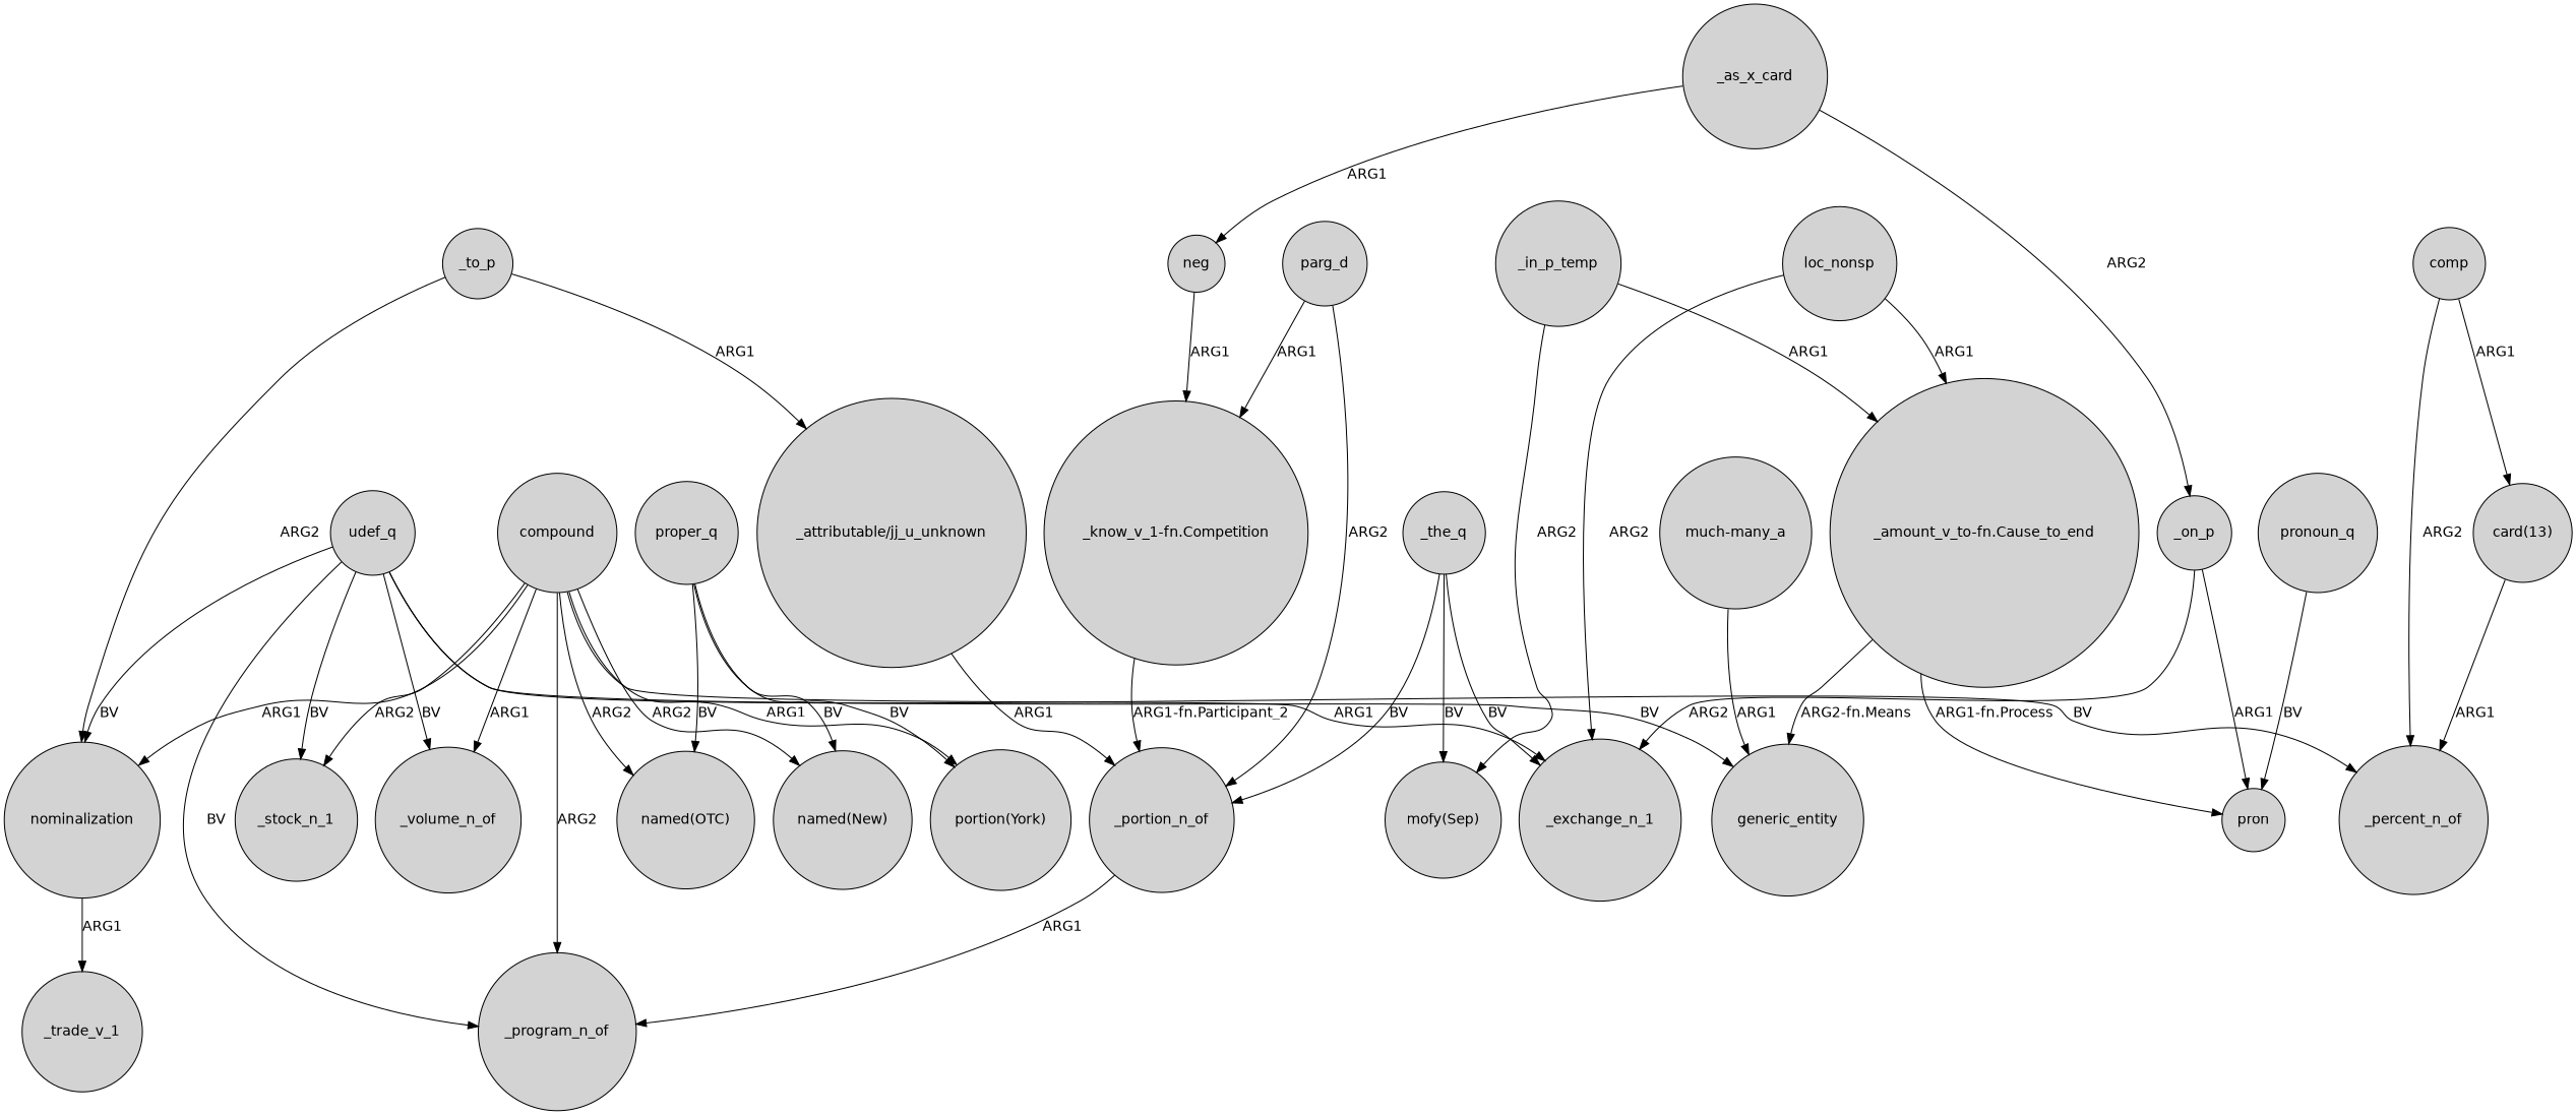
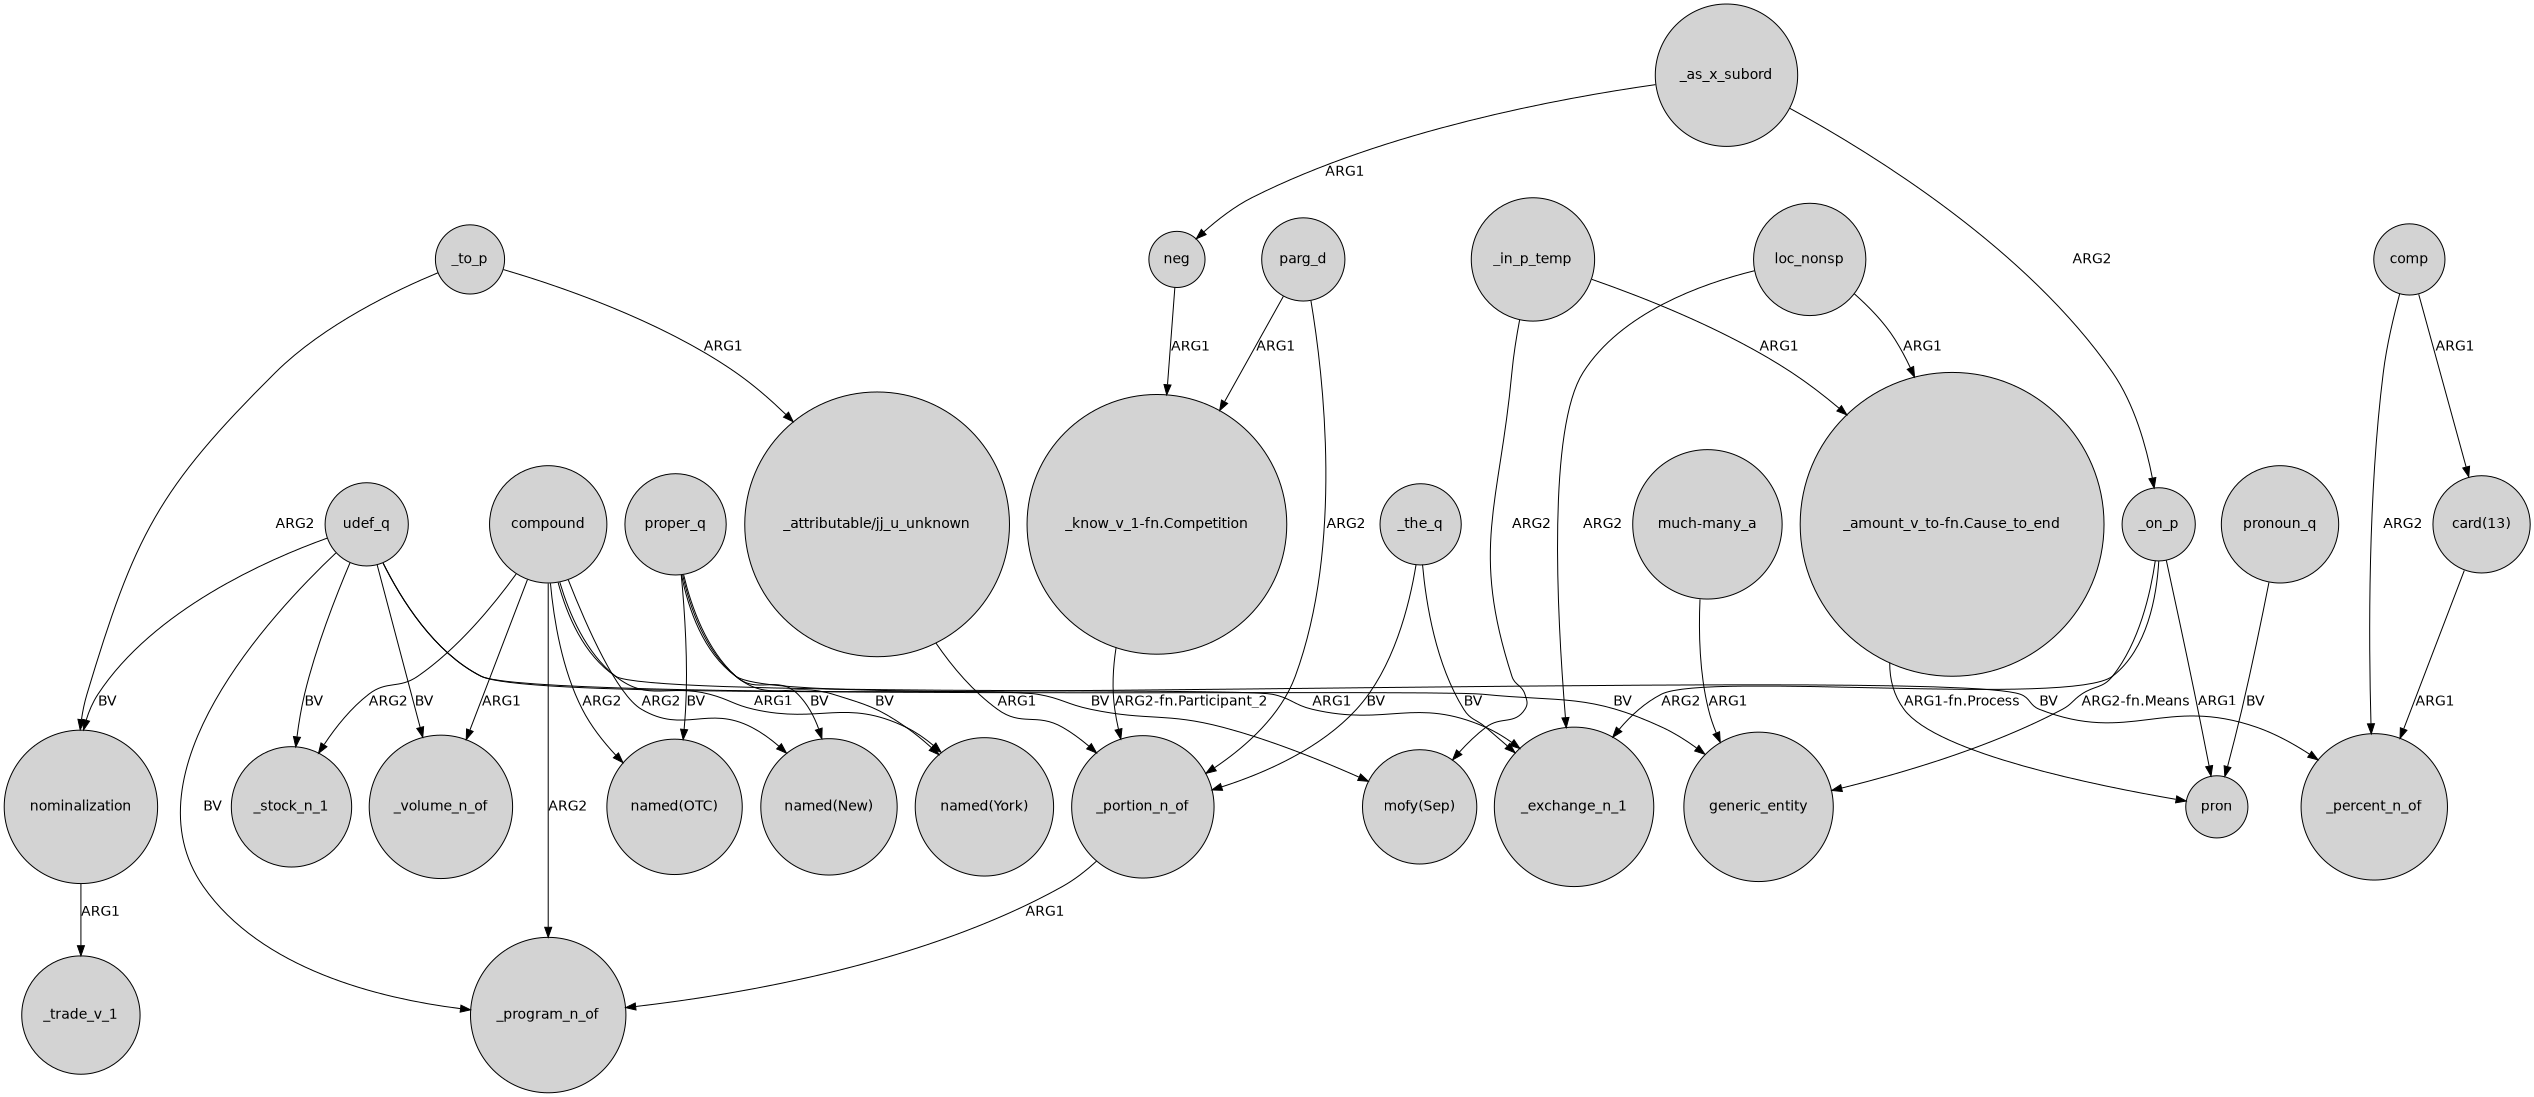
  digraph {
    fontname="DejaVu Sans"
    node [fontname="DejaVu Sans" shape=circle style=filled]
    edge [fontname="DejaVu Sans"]
    compound
    _volume_n_of
    "named(New)"
    nominalization
    _exchange_n_1
    _program_n_of
-   "named(York)" [label="portion(York)"]
+   "named(York)"
    _stock_n_1
    "named(OTC)"
    _trade_v_1
    proper_q
    "mofy(Sep)"
    udef_q
    generic_entity
    _percent_n_of
    loc_nonsp
    "_amount_v_to-fn.Cause_to_end"
    pron
    _in_p_temp
    "_know_v_1-fn.Competition"
    _portion_n_of
-   _as_x_subord [label=_as_x_card]
+   _as_x_subord
    _on_p
    neg
    _the_q
    _to_p
    "_attributable/jj_u_unknown"
    pronoun_q
    comp
    "card(13)"
    "much-many_a"
    parg_d
    compound -> _volume_n_of [label=ARG1]
    compound -> "named(New)" [label=ARG2]
-   compound -> nominalization [label=ARG1]
    compound -> _exchange_n_1 [label=ARG1]
    compound -> _program_n_of [label=ARG2]
    compound -> "named(York)" [label=ARG1]
    compound -> _stock_n_1 [label=ARG2]
    compound -> "named(OTC)" [label=ARG2]
    nominalization -> _trade_v_1 [label=ARG1]
    proper_q -> "named(New)" [label=BV]
    proper_q -> "named(York)" [label=BV]
    proper_q -> "named(OTC)" [label=BV]
-   _the_q -> "mofy(Sep)" [label=BV]
+   proper_q -> "mofy(Sep)" [label=BV]
    udef_q -> _volume_n_of [label=BV]
    udef_q -> nominalization [label=BV]
    udef_q -> _program_n_of [label=BV]
    udef_q -> _stock_n_1 [label=BV]
    udef_q -> generic_entity [label=BV]
    udef_q -> _percent_n_of [label=BV]
    loc_nonsp -> _exchange_n_1 [label=ARG2]
    loc_nonsp -> "_amount_v_to-fn.Cause_to_end" [label=ARG1]
-   "_amount_v_to-fn.Cause_to_end" -> generic_entity [label="ARG2-fn.Means"]
+   _on_p -> generic_entity [label="ARG2-fn.Means"]
    "_amount_v_to-fn.Cause_to_end" -> pron [label="ARG1-fn.Process"]
    _in_p_temp -> "mofy(Sep)" [label=ARG2]
    _in_p_temp -> "_amount_v_to-fn.Cause_to_end" [label=ARG1]
-   "_know_v_1-fn.Competition" -> _portion_n_of [label="ARG1-fn.Participant_2"]
+   "_know_v_1-fn.Competition" -> _portion_n_of [label="ARG2-fn.Participant_2"]
    _portion_n_of -> _program_n_of [label=ARG1]
    _as_x_subord -> _on_p [label=ARG2]
    _as_x_subord -> neg [label=ARG1]
    _on_p -> _exchange_n_1 [label=ARG2]
    _on_p -> pron [label=ARG1]
    neg -> "_know_v_1-fn.Competition" [label=ARG1]
    _the_q -> _exchange_n_1 [label=BV]
    _the_q -> _portion_n_of [label=BV]
    _to_p -> nominalization [label=ARG2]
    _to_p -> "_attributable/jj_u_unknown" [label=ARG1]
    "_attributable/jj_u_unknown" -> _portion_n_of [label=ARG1]
    pronoun_q -> pron [label=BV]
    comp -> _percent_n_of [label=ARG2]
    comp -> "card(13)" [label=ARG1]
    "card(13)" -> _percent_n_of [label=ARG1]
    "much-many_a" -> generic_entity [label=ARG1]
    parg_d -> "_know_v_1-fn.Competition" [label=ARG1]
    parg_d -> _portion_n_of [label=ARG2]
  }
